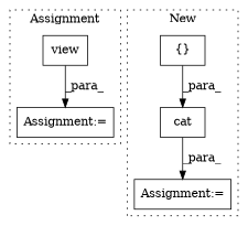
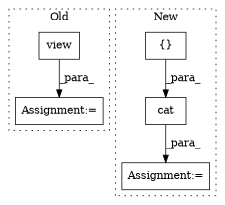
  digraph {
    node [a=32 l=1 shape=box]
    n1 [l="5,1" label=view s="749,786"]
    n2 [a=7 label="Assignment:=" s=738]
    n3 [l="9,2" label=cat s="831,962"]
    n4 [a=4 l="1,1" label="{}" s="866,869"]
    n5 [a=7 label="Assignment:=" s=824]
    subgraph cluster_1 {
-     label=Assignment
+     label=Old
      style=dotted
      n1
      n2
    }
    subgraph cluster_2 {
      label=New
      style=dotted
      n3
      n4
      n5
    }
    n1 -> n2 [label=_para_]
    n3 -> n5 [label=_para_]
    n4 -> n3 [label=_para_]
  }
